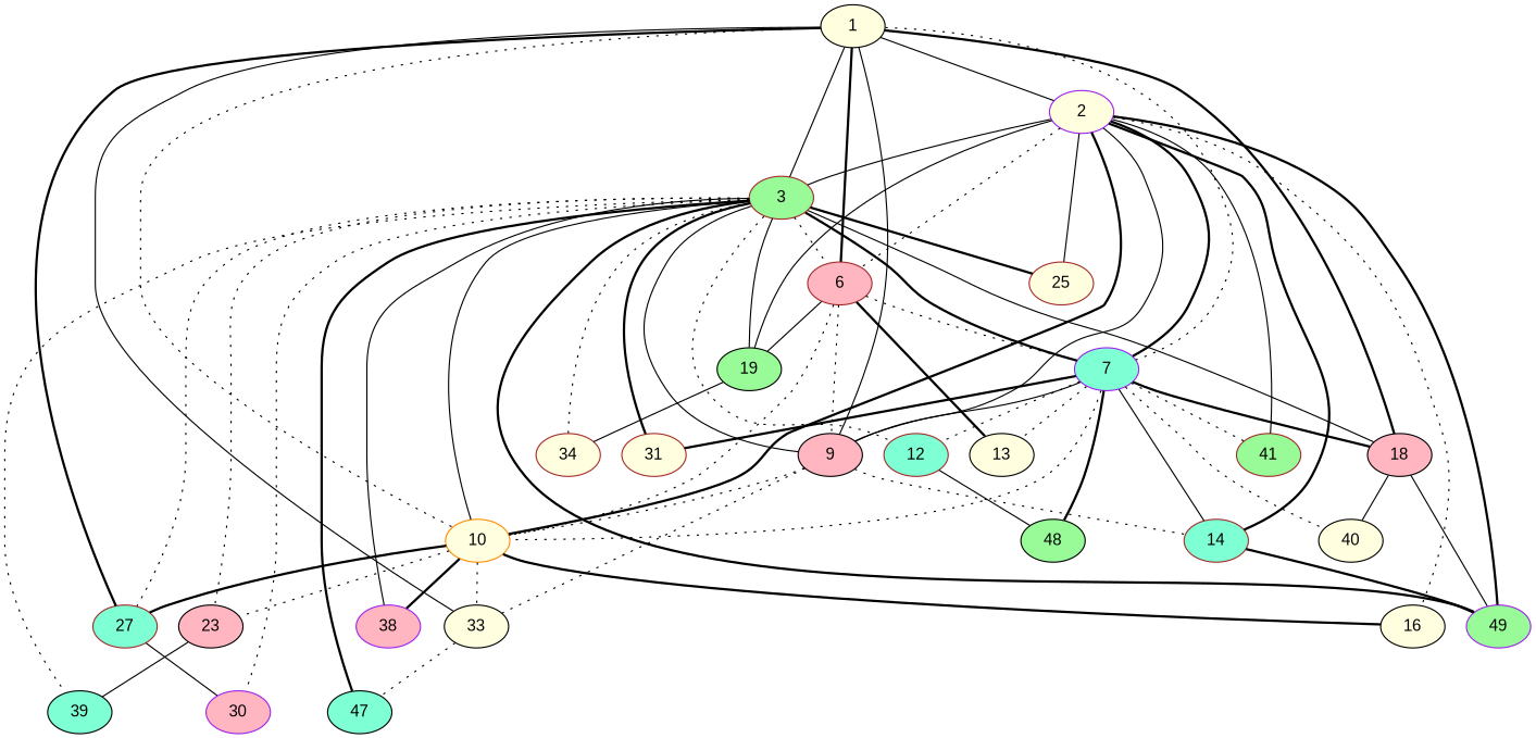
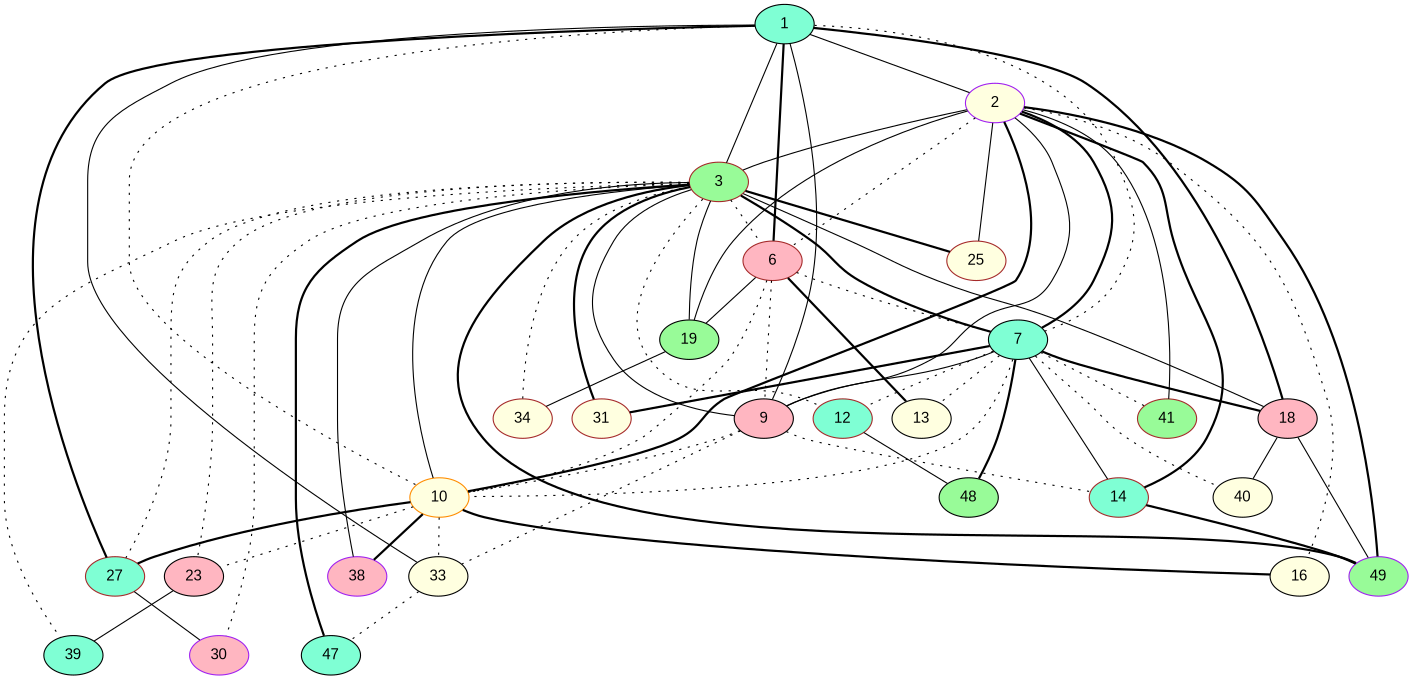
  graph {
    fontname="Liberation Sans"
    node [color=black fillcolor=lightyellow fontname="Liberation Sans" style=filled]
    edge [fontname="Liberation Sans" style=dotted]
-   1 [super="+43+32"]
+   1 [fillcolor=aquamarine super="+43+32"]
    2 [color=purple super="+42"]
    3 [color=brown fillcolor=palegreen super="+4+24+20+28+5+15"]
    6 [color=brown fillcolor=lightpink]
-   7 [color=purple fillcolor=aquamarine super="+8+17"]
+   7 [fillcolor=aquamarine super="+8+17"]
    9 [fillcolor=lightpink]
    10 [color=darkorange]
    18 [fillcolor=lightpink super="+52+29"]
    27 [color=brown fillcolor=aquamarine]
    33 [super="+46"]
    14 [color=brown fillcolor=aquamarine super="+36"]
    16
    19 [fillcolor=palegreen]
    25 [color=brown]
    41 [color=brown fillcolor=palegreen]
    49 [color=purple fillcolor=palegreen super="+50"]
    23 [fillcolor=lightpink]
    12 [color=brown fillcolor=aquamarine]
    30 [color=purple fillcolor=lightpink]
    31 [color=brown]
    34 [color=brown]
    38 [color=purple fillcolor=lightpink]
    39 [fillcolor=aquamarine]
    47 [fillcolor=aquamarine]
    13
    40
    48 [fillcolor=palegreen]
    1 -- 2 [style=solid weight=2]
    1 -- 3 [style=solid weight=5]
    1 -- 6 [style=bold]
    1 -- 7 [weight=2]
    1 -- 9 [style=solid weight=2]
    1 -- 10
    1 -- 18 [style=bold]
    1 -- 27 [style=bold]
    1 -- 33 [style=solid]
    2 -- 3 [style=solid weight=6]
    2 -- 6
    2 -- 7 [style=bold weight=3]
    2 -- 9 [style=solid]
    2 -- 10 [style=bold]
    2 -- 14 [style=bold]
    2 -- 16 [weight=2]
    2 -- 19 [style=solid]
    2 -- 25 [style=solid]
    2 -- 41 [style=solid]
    2 -- 49 [style=bold]
    3 -- 6 [weight=3]
    3 -- 7 [style=bold weight=8]
    3 -- 9 [style=solid weight=4]
    3 -- 10 [style=solid weight=4]
    3 -- 18 [style=solid]
    3 -- 27
    3 -- 19 [style=solid]
    3 -- 25 [style=bold]
    3 -- 49 [style=bold]
    3 -- 23
    3 -- 12
    3 -- 30
    3 -- 31 [style=bold]
    3 -- 34
    3 -- 38 [style=solid]
    3 -- 39
    3 -- 47 [style=bold]
    6 -- 7 [weight=2]
    6 -- 9
    6 -- 10
    6 -- 19 [style=solid]
    6 -- 13 [style=bold]
    7 -- 9 [style=solid weight=2]
    7 -- 10 [weight=2]
    7 -- 18 [style=bold]
    7 -- 14 [style=solid]
    7 -- 41
    7 -- 12
    7 -- 31 [style=bold]
    7 -- 13
    7 -- 40
    7 -- 48 [style=bold]
    9 -- 10
    9 -- 33
    9 -- 14
    10 -- 27 [style=bold]
    10 -- 33
    10 -- 16 [style=bold]
    10 -- 23
    10 -- 38 [style=bold]
    18 -- 49 [style=solid]
    18 -- 40 [style=solid]
    27 -- 30 [style=solid]
    33 -- 47
    14 -- 49 [style=bold]
    19 -- 34 [style=solid]
    23 -- 39 [style=solid]
    12 -- 48 [style=solid]
  }
